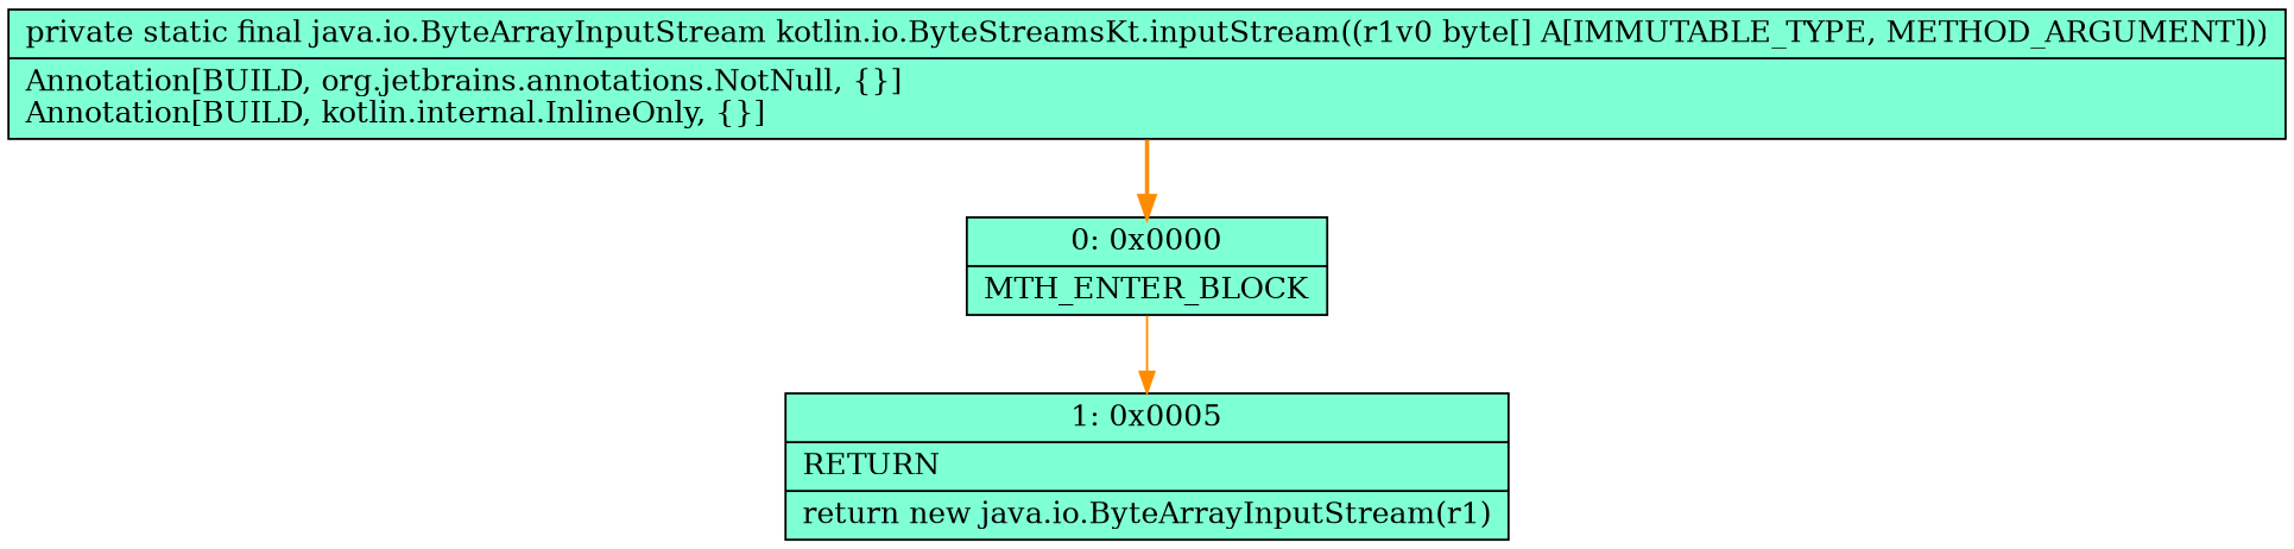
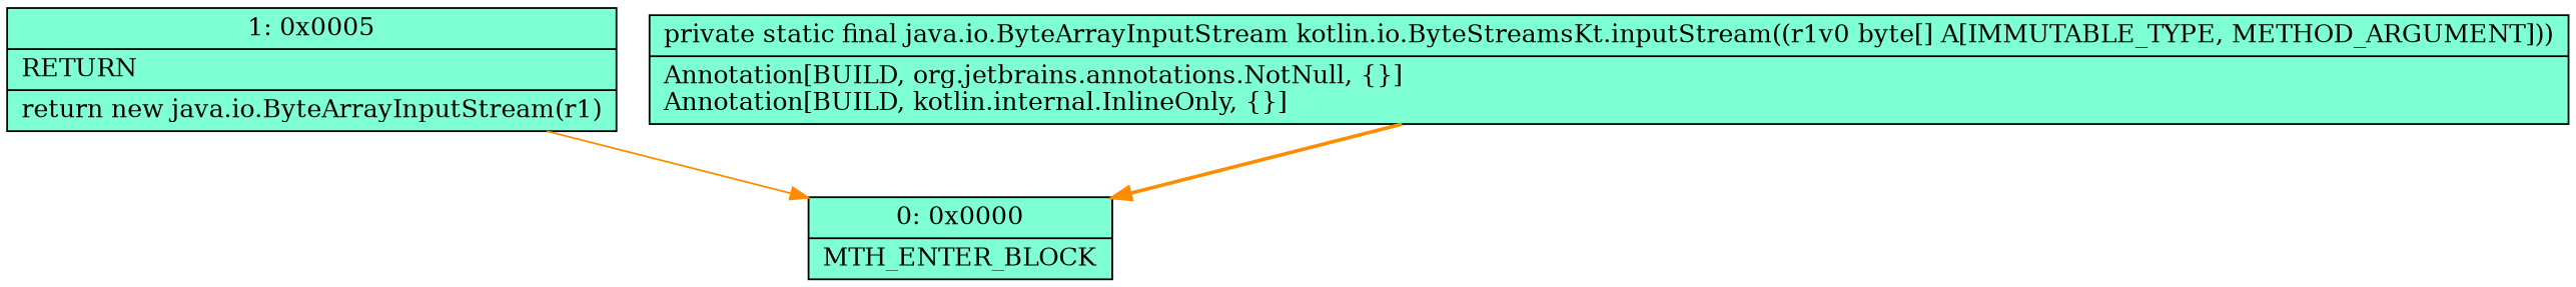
  digraph {
    node [shape=record style=filled fillcolor=aquamarine]
    edge [color=darkorange]
    n1 [label="{0\:\ 0x0000|MTH_ENTER_BLOCK\l}"]
    n2 [label="{1\:\ 0x0005|RETURN\l|return new java.io.ByteArrayInputStream(r1)\l}"]
    n3 [label="{private static final java.io.ByteArrayInputStream kotlin.io.ByteStreamsKt.inputStream((r1v0 byte[] A[IMMUTABLE_TYPE, METHOD_ARGUMENT]))  | Annotation[BUILD, org.jetbrains.annotations.NotNull, \{\}]\lAnnotation[BUILD, kotlin.internal.InlineOnly, \{\}]\l}"]
-   n1 -> n2 [style=solid]
+   n2 -> n1 [style=solid]
    n3 -> n1 [style=bold]
  }
